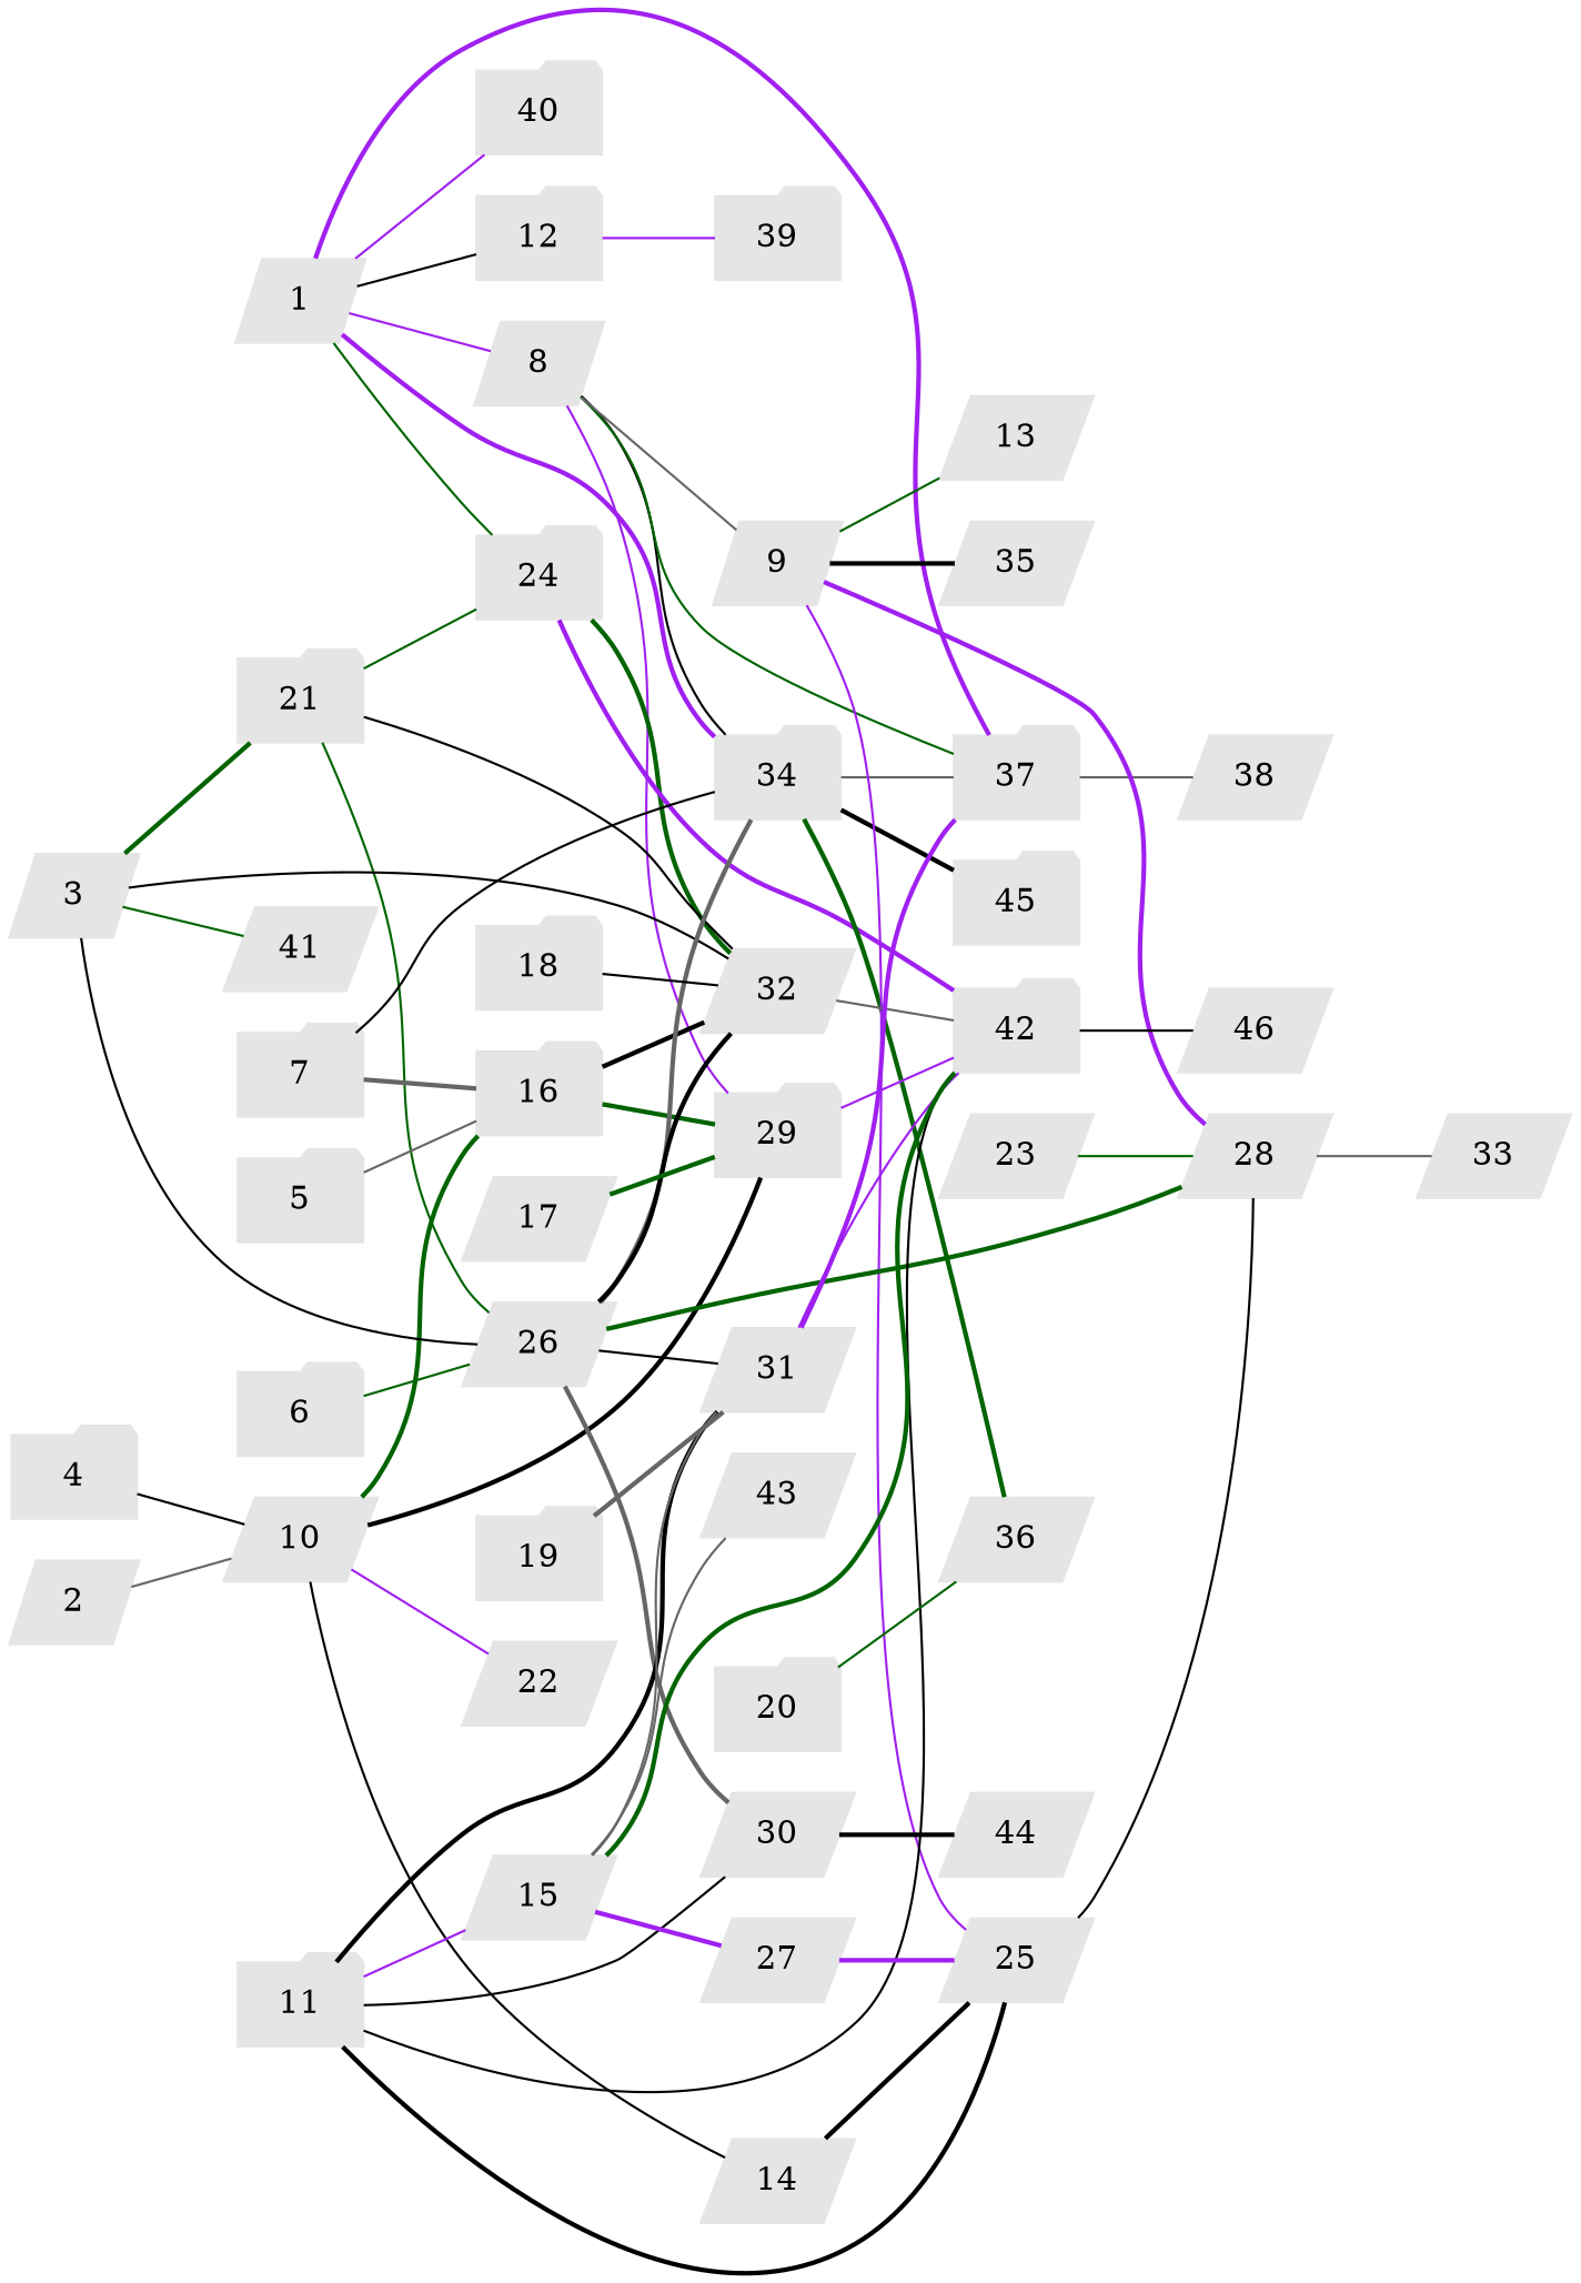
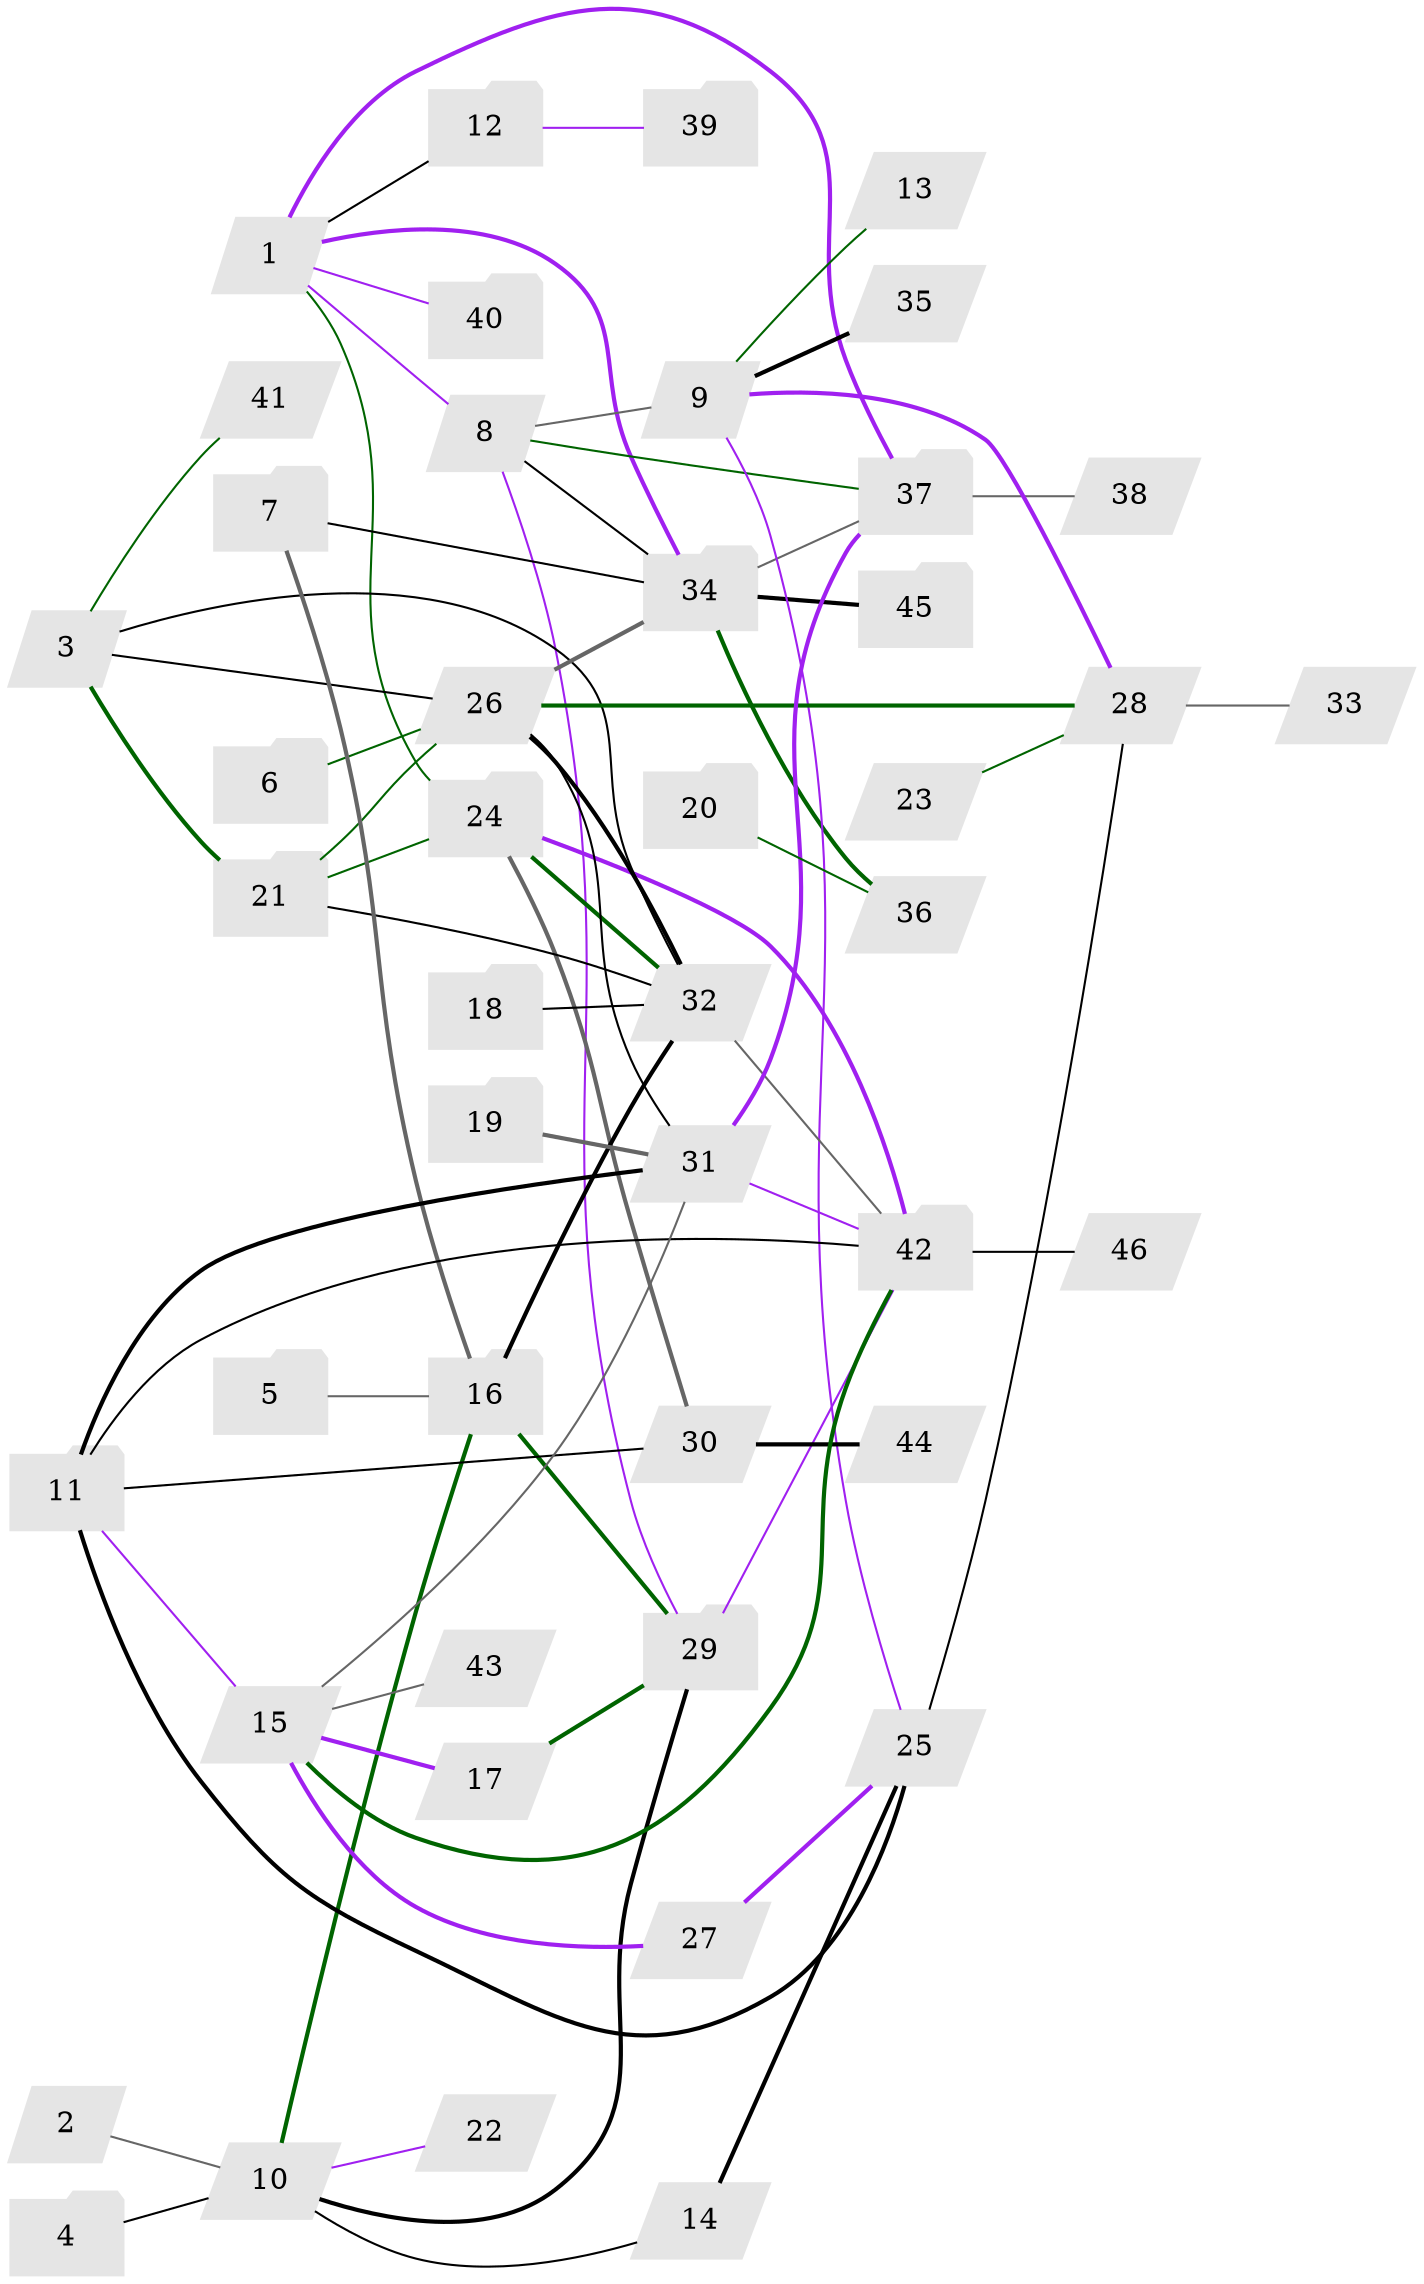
  graph {
    fontname="DejaVu Serif"
    rankdir=LR
    node [color=gray90 fontname="DejaVu Serif" shape=parallelogram style=filled]
    edge [color=black fontname="DejaVu Serif" style=solid weight=1.0]
    1
    8
    12 [shape=folder]
    24 [shape=folder]
    34 [shape=folder]
    37 [shape=folder]
    40 [shape=folder]
    9
    29 [shape=folder]
    39 [shape=folder]
    32
    42 [shape=folder]
    36
    45 [shape=folder]
    38
    2
    10
    16 [shape=folder]
    14
    22
    21 [shape=folder]
    3
    26
    41
    28
    30
    31
    4 [shape=folder]
    5 [shape=folder]
    6 [shape=folder]
    7 [shape=folder]
    13
    25
    35
    33
    11 [shape=folder]
    15
    17
    27
    43
    44
    46
    18 [shape=folder]
    19 [shape=folder]
    20 [shape=folder]
    23
    1 -- 8 [color=purple]
    1 -- 12
    1 -- 24 [color=darkgreen]
    1 -- 34 [color=purple style=bold]
    1 -- 37 [color=purple style=bold]
    1 -- 40 [color=purple]
    8 -- 34
    8 -- 37 [color=darkgreen]
    8 -- 9 [color=gray40]
    8 -- 29 [color=purple]
    12 -- 39 [color=purple]
    24 -- 32 [color=darkgreen style=bold]
    24 -- 42 [color=purple style=bold]
    34 -- 37 [color=gray40]
    34 -- 36 [color=darkgreen style=bold]
    34 -- 45 [style=bold]
    37 -- 38 [color=gray40]
    9 -- 28 [color=purple style=bold weight=2.0]
    9 -- 13 [color=darkgreen]
    9 -- 25 [color=purple weight=2.0]
    9 -- 35 [style=bold]
    29 -- 42 [color=purple]
    32 -- 42 [color=gray40]
    42 -- 46
    2 -- 10 [color=gray40]
    10 -- 29 [style=bold weight=2.0]
    10 -- 16 [color=darkgreen style=bold weight=2.0]
    10 -- 14
    10 -- 22 [color=purple]
    16 -- 29 [color=darkgreen style=bold]
    16 -- 32 [style=bold]
    14 -- 25 [style=bold]
    21 -- 24 [color=darkgreen]
    21 -- 32
    21 -- 26 [color=darkgreen]
    3 -- 32
    3 -- 21 [color=darkgreen style=bold]
    3 -- 26
    3 -- 41 [color=darkgreen]
    26 -- 34 [color=gray40 style=bold]
    26 -- 32 [style=bold]
    26 -- 28 [color=darkgreen style=bold]
-   26 -- 30 [color=gray40 style=bold]
+   24 -- 30 [color=gray40 style=bold]
    26 -- 31
    28 -- 33 [color=gray40]
    30 -- 44 [style=bold]
    31 -- 37 [color=purple style=bold]
    31 -- 42 [color=purple]
    4 -- 10
    5 -- 16 [color=gray40]
    6 -- 26 [color=darkgreen]
    7 -- 34
    7 -- 16 [color=gray40 style=bold]
    25 -- 28
    11 -- 42
    11 -- 30
    11 -- 31 [style=bold]
    11 -- 25 [style=bold]
    11 -- 15 [color=purple]
    15 -- 42 [color=darkgreen style=bold]
    15 -- 31 [color=gray40]
+   15 -- 17 [color=purple style=bold]
    15 -- 27 [color=purple style=bold]
    15 -- 43 [color=gray40]
    17 -- 29 [color=darkgreen style=bold]
    27 -- 25 [color=purple style=bold]
    18 -- 32
    19 -- 31 [color=gray40 style=bold]
    20 -- 36 [color=darkgreen]
    23 -- 28 [color=darkgreen]
  }
